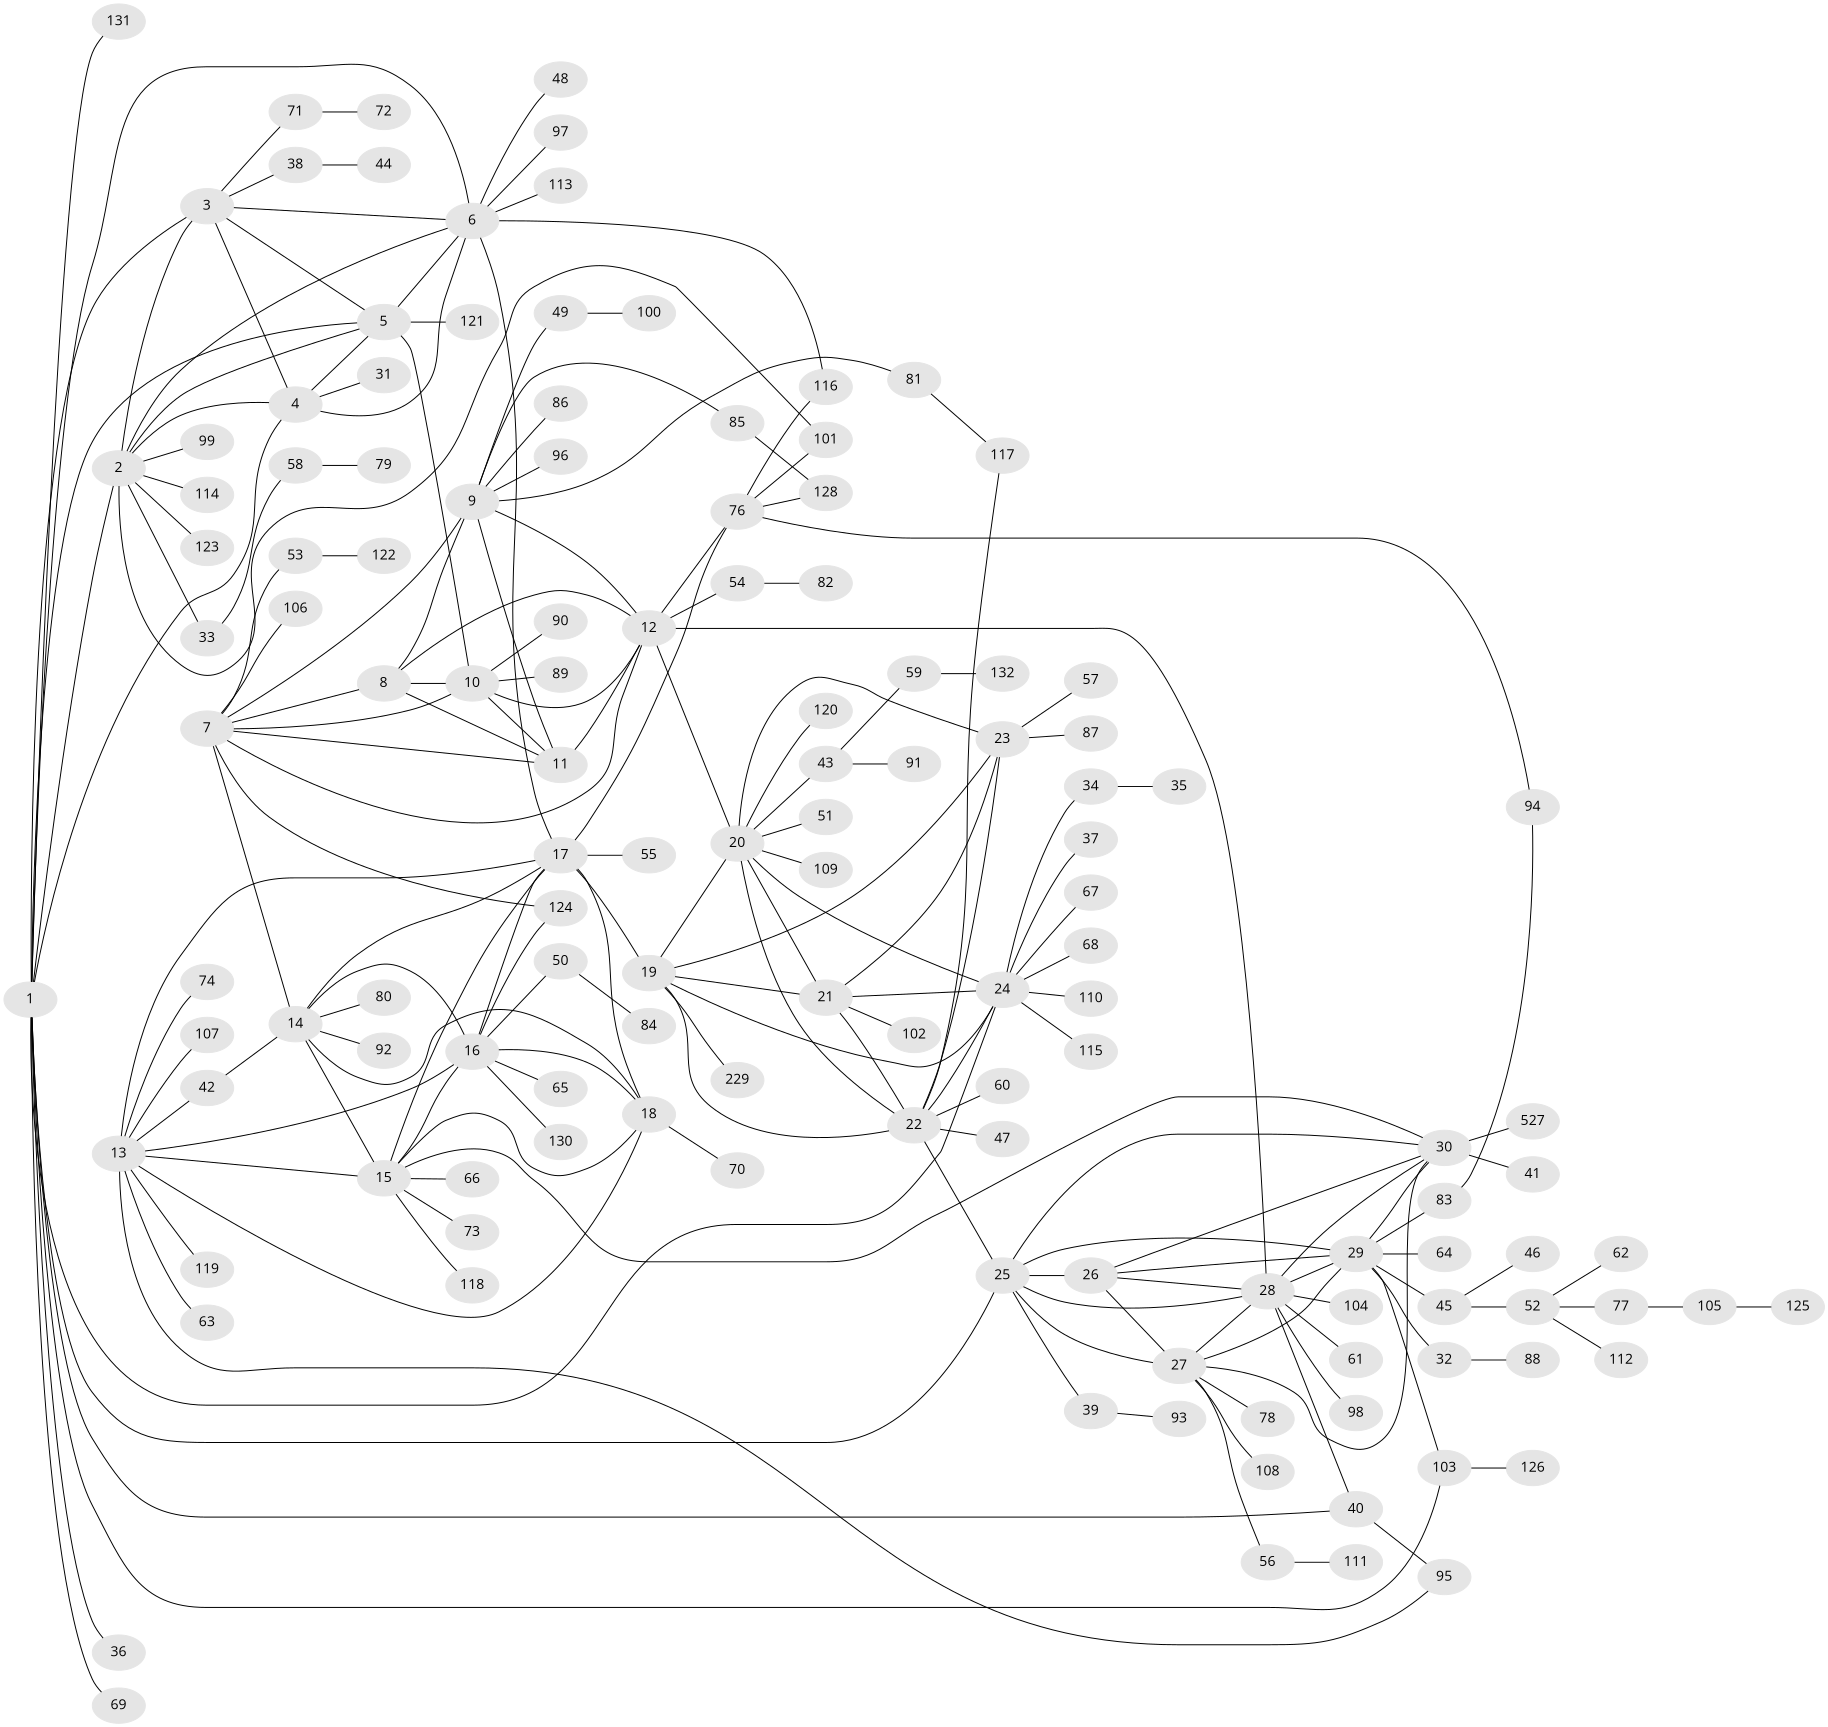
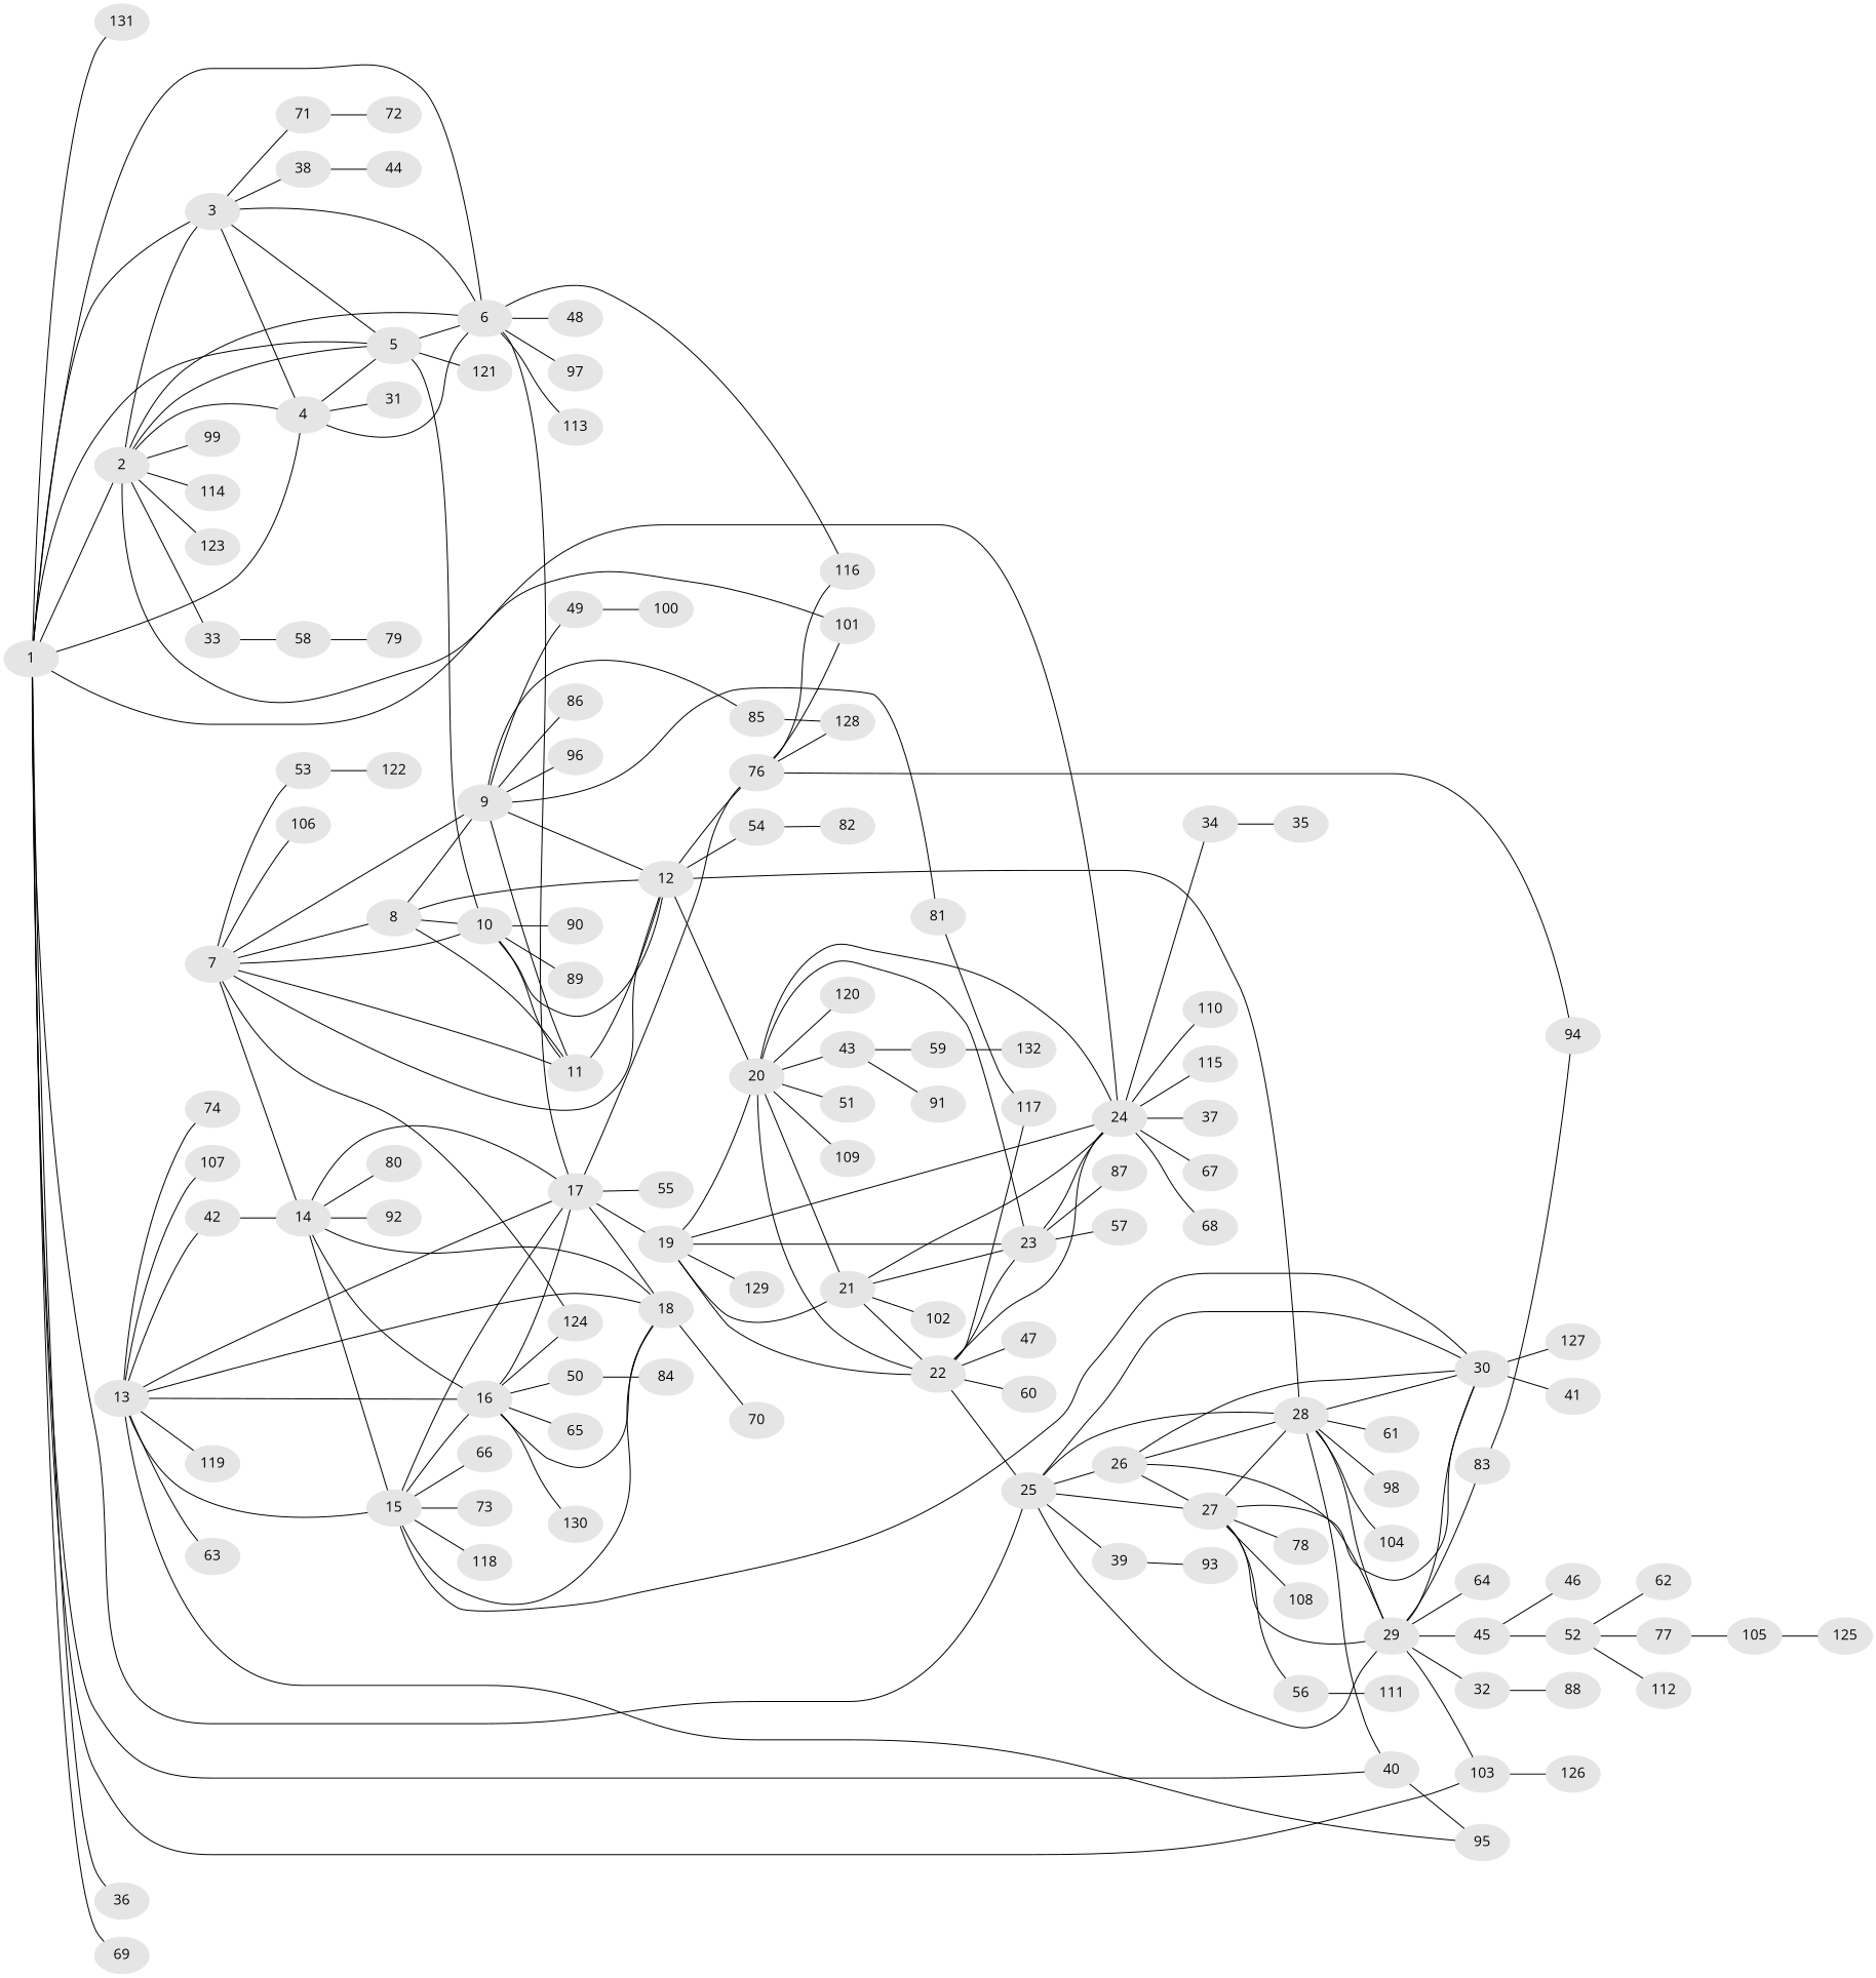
  graph {
    fontname="Open Sans"
    rankdir=LR
    node [color=gray90 fontname="Open Sans" style=filled]
    edge [fontname="Open Sans"]
    1
    2
    3
    4
    5
    6
    24
    25
    36
    40
    69
    103
    131
    33
    99
    101
    114
    123
    38
    71
    31
    10
    121
    17
    48
    97
    113
    116
    34
    37
    67
    68
    110
    115
    28
    30
    26
    27
    29
    39
    95
    126
    58
    44
    72
    11
    12
    89
    90
    76
    18
    19
    55
    7
    8
    9
    14
    53
    106
    124
    49
    81
    85
    86
    96
    20
    54
    15
    16
    80
    92
    122
    100
    117
    128
    21
    22
    23
    43
    51
    109
    120
    61
    98
    104
    82
    94
    13
    42
    63
    74
    107
    119
    66
    73
    118
    50
    65
    130
    70
    41
-   127 [label=527]
+   127
    84
-   129 [label=229]
+   129
    102
    47
    60
    57
    87
    59
    91
    35
    56
    78
    108
    32
    45
    64
    83
    93
    111
    88
    46
    52
    79
    132
    62
    77
    112
    105
    125
    1 -- 2
    1 -- 3
    1 -- 4
    1 -- 5
    1 -- 6
    1 -- 24
    1 -- 25
    1 -- 36
    1 -- 40
    1 -- 69
    1 -- 103
    1 -- 131
    2 -- 3
    2 -- 4
    2 -- 5
    2 -- 6
    2 -- 33
    2 -- 99
    2 -- 101
    2 -- 114
    2 -- 123
    3 -- 4
    3 -- 5
    3 -- 6
    3 -- 38
    3 -- 71
    4 -- 5
    4 -- 6
    4 -- 31
    5 -- 6
    5 -- 10
    5 -- 121
    6 -- 17
    6 -- 48
    6 -- 97
    6 -- 113
    6 -- 116
    24 -- 34
    24 -- 37
    24 -- 67
    24 -- 68
    24 -- 110
    24 -- 115
    25 -- 28
    25 -- 30
    25 -- 26
    25 -- 27
    25 -- 29
    25 -- 39
    40 -- 95
    103 -- 126
    33 -- 58
    38 -- 44
    71 -- 72
    10 -- 11
    10 -- 12
    10 -- 89
    10 -- 90
    17 -- 76
    17 -- 18
    17 -- 19
    17 -- 55
    34 -- 35
    28 -- 40
    28 -- 30
    28 -- 29
    28 -- 61
    28 -- 98
    28 -- 104
    30 -- 41
    30 -- 127
    26 -- 28
    26 -- 30
    26 -- 27
    26 -- 29
    27 -- 28
    27 -- 30
    27 -- 29
    27 -- 56
    27 -- 78
    27 -- 108
    29 -- 103
    29 -- 30
    29 -- 32
    29 -- 45
    29 -- 64
    29 -- 83
    39 -- 93
    58 -- 79
    11 -- 12
    12 -- 28
    12 -- 76
    12 -- 20
    12 -- 54
    76 -- 101
    76 -- 116
    76 -- 128
    76 -- 94
    18 -- 70
    19 -- 24
    19 -- 20
    19 -- 21
    19 -- 22
    19 -- 23
    19 -- 129
    7 -- 10
    7 -- 11
    7 -- 12
    7 -- 8
    7 -- 9
    7 -- 14
    7 -- 53
    7 -- 106
    7 -- 124
    8 -- 10
    8 -- 11
    8 -- 12
    8 -- 9
    9 -- 11
    9 -- 12
    9 -- 49
    9 -- 81
    9 -- 85
    9 -- 86
    9 -- 96
    14 -- 17
    14 -- 18
    14 -- 15
    14 -- 16
    14 -- 80
    14 -- 92
    53 -- 122
    49 -- 100
    81 -- 117
    85 -- 128
    20 -- 24
    20 -- 21
    20 -- 22
    20 -- 23
    20 -- 43
    20 -- 51
    20 -- 109
    20 -- 120
    54 -- 82
    15 -- 17
    15 -- 30
    15 -- 18
    15 -- 16
    15 -- 66
    15 -- 73
    15 -- 118
    16 -- 17
    16 -- 18
    16 -- 124
    16 -- 50
    16 -- 65
    16 -- 130
    21 -- 24
    21 -- 22
    21 -- 23
    21 -- 102
    22 -- 24
    22 -- 25
    22 -- 117
    22 -- 23
    22 -- 47
    22 -- 60
+   23 -- 24
    23 -- 57
    23 -- 87
    43 -- 59
    43 -- 91
    13 -- 17
    13 -- 95
    13 -- 18
    13 -- 15
    13 -- 16
    13 -- 42
    13 -- 63
    13 -- 74
    13 -- 107
    13 -- 119
    42 -- 14
    50 -- 84
    59 -- 132
    56 -- 111
    32 -- 88
    45 -- 46
    45 -- 52
    83 -- 94
    52 -- 62
    52 -- 77
    52 -- 112
    77 -- 105
    105 -- 125
  }
